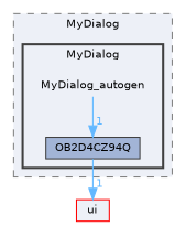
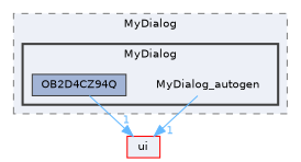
  digraph {
    compound=true
    node [fontname=Helvetica fontsize=10 shape=box style=filled]
    edge [color=steelblue1 fontcolor=steelblue1 fontname=Helvetica fontsize=10 headlabel=1 labeldistance=1.5 labelfontname=Helvetica labelfontsize=10]
    n1 [height=0.2 label=MyDialog_autogen shape=plaintext width=0.4 style=""]
    n2 [color=grey25 fillcolor="#a2b4d6" height=0.2 label=OB2D4CZ94Q width=0.4]
    n3 [color=red fillcolor="#edf0f7" height=0.2 label=ui width=0.4]
    subgraph cluster_1 {
      bgcolor="#edf0f7"
      fontname=Helvetica
      fontsize=10
      label=MyDialog
      pencolor=grey50
      style="filled,dashed"
      subgraph cluster_2 {
        bgcolor="#edf0f7"
        fontname=Helvetica
        fontsize=10
        label=MyDialog
        pencolor=grey25
        style="filled,bold"
        n1
        n2
      }
    }
-   n1 -> n2
+   n1 -> n3
    n2 -> n3
  }
